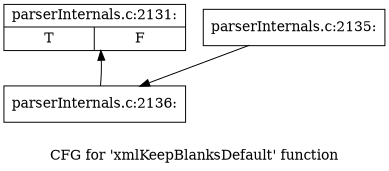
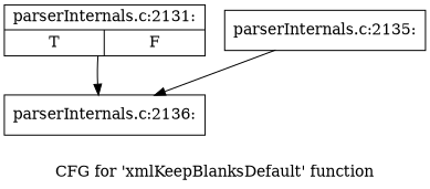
  digraph {
    label="CFG for 'xmlKeepBlanksDefault' function"
    node [shape=record]
    n1 [label="{parserInternals.c:2131:|{<s0>T|<s1>F}}"]
    n2 [label="{parserInternals.c:2136:}"]
    n3 [label="{parserInternals.c:2135:}"]
-   n2 -> n1
+   n1 -> n2
    n3 -> n2
  }
